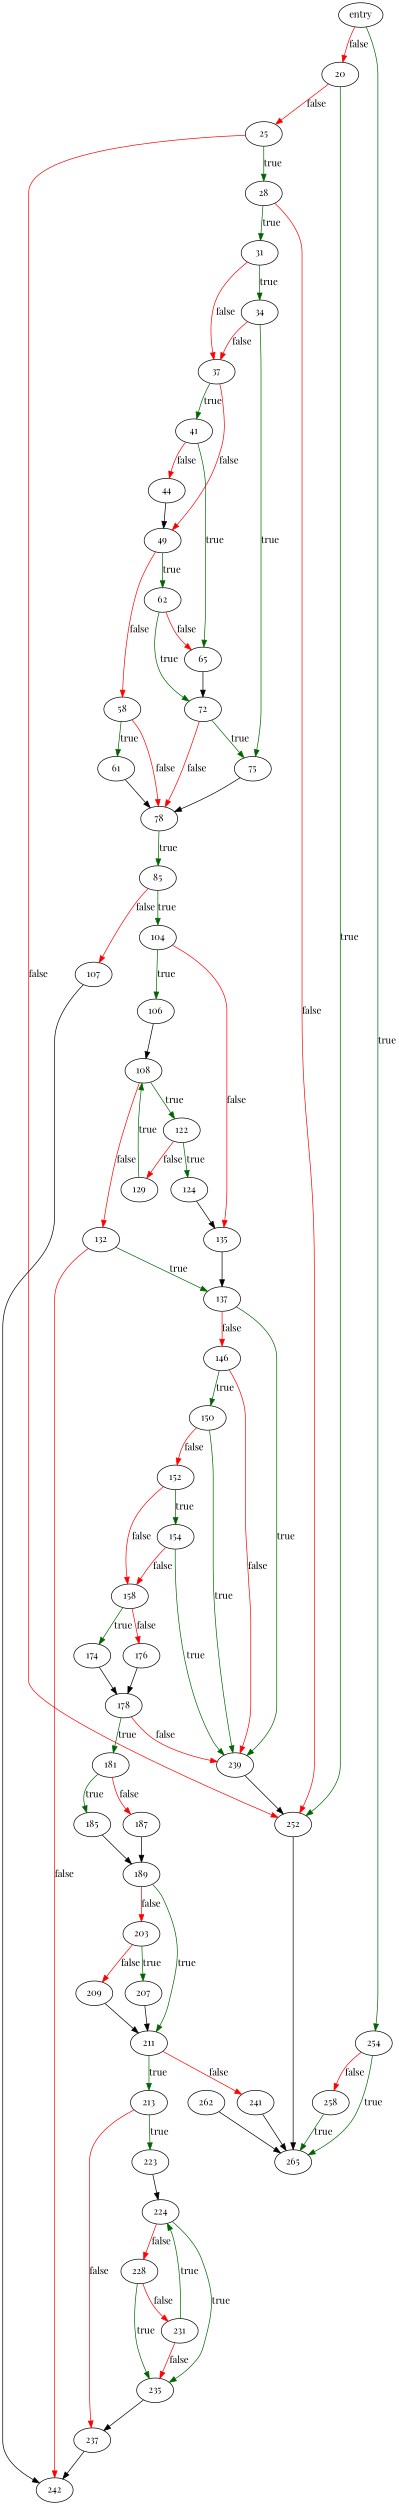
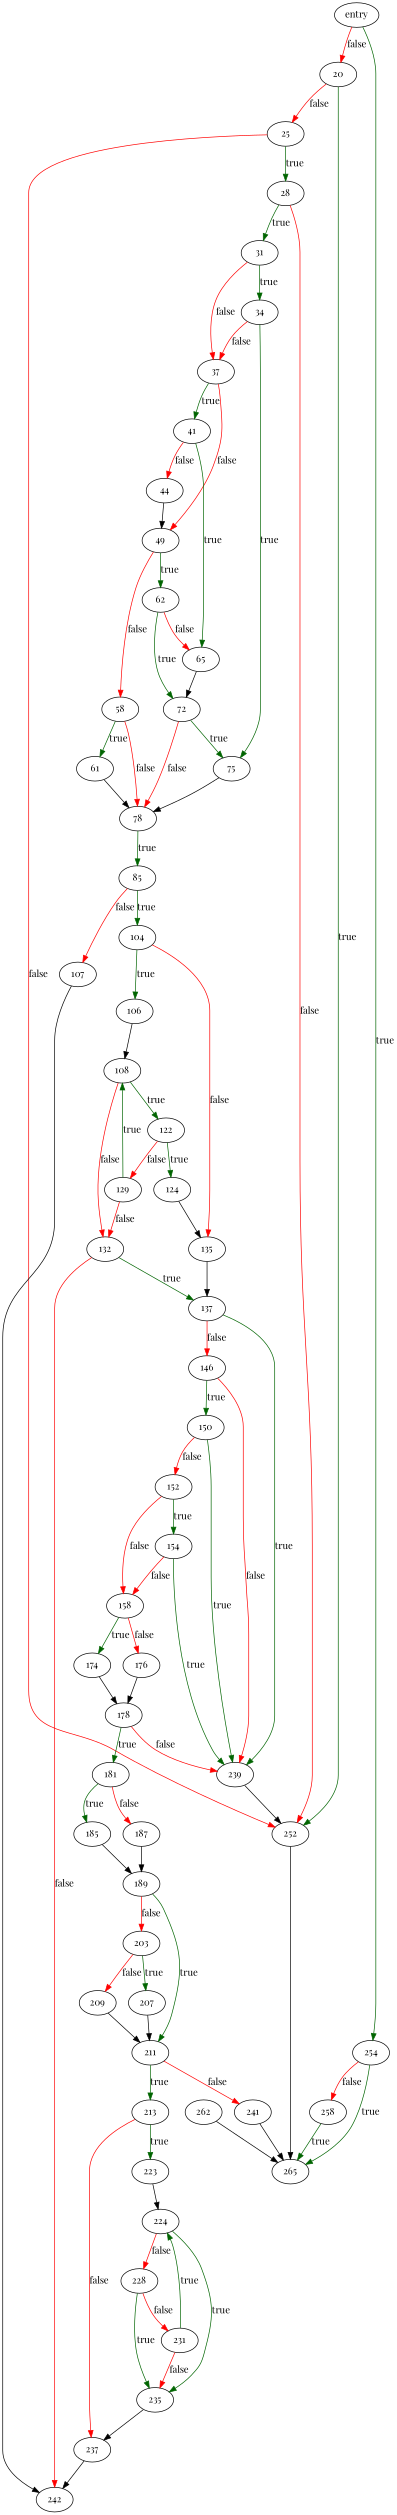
  digraph {
    fontname="Playfair Display"
    node [fontname="Playfair Display"]
    edge [color=darkgreen fontname="Playfair Display"]
    n1 [label=entry]
    20
    254
    25
    252
    265
    258
    28
    31
    34
    37
    75
    41
    49
    78
    44
    65
    58
    62
    72
    61
    85
    104
    107
    106
    135
    242
    108
    137
    122
    132
    124
    129
    146
    239
    150
    152
    154
    158
    174
    176
    178
    181
    185
    187
    189
    203
    211
    207
    209
    213
    241
    223
    237
    224
    228
    235
    231
    262
    n1 -> 20 [color=red label=false]
    n1 -> 254 [label=true]
    20 -> 25 [color=red label=false]
    20 -> 252 [label=true]
    254 -> 265 [label=true]
    254 -> 258 [color=red label=false]
    25 -> 252 [color=red label=false]
    25 -> 28 [label=true]
    252 -> 265 [color=""]
    258 -> 265 [label=true]
    28 -> 252 [color=red label=false]
    28 -> 31 [label=true]
    31 -> 34 [label=true]
    31 -> 37 [color=red label=false]
    34 -> 37 [color=red label=false]
    34 -> 75 [label=true]
    37 -> 41 [label=true]
    37 -> 49 [color=red label=false]
    75 -> 78 [color=""]
    41 -> 44 [color=red label=false]
    41 -> 65 [label=true]
    49 -> 58 [color=red label=false]
    49 -> 62 [label=true]
    78 -> 85 [label=true]
    44 -> 49 [color=""]
    65 -> 72 [color=""]
    58 -> 78 [color=red label=false]
    58 -> 61 [label=true]
    62 -> 65 [color=red label=false]
    62 -> 72 [label=true]
    72 -> 75 [label=true]
    72 -> 78 [color=red label=false]
    61 -> 78 [color=""]
    85 -> 104 [label=true]
    85 -> 107 [color=red label=false]
    104 -> 106 [label=true]
    104 -> 135 [color=red label=false]
    107 -> 242 [color=""]
    106 -> 108 [color=""]
    135 -> 137 [color=""]
    108 -> 122 [label=true]
    108 -> 132 [color=red label=false]
    137 -> 146 [color=red label=false]
    137 -> 239 [label=true]
    122 -> 124 [label=true]
    122 -> 129 [color=red label=false]
    132 -> 242 [color=red label=false]
    132 -> 137 [label=true]
    124 -> 135 [color=""]
    129 -> 108 [label=true]
+   129 -> 132 [color=red label=false]
    146 -> 239 [color=red label=false]
    146 -> 150 [label=true]
    239 -> 252 [color=""]
    150 -> 239 [label=true]
    150 -> 152 [color=red label=false]
    152 -> 154 [label=true]
    152 -> 158 [color=red label=false]
    154 -> 239 [label=true]
    154 -> 158 [color=red label=false]
    158 -> 174 [label=true]
    158 -> 176 [color=red label=false]
    174 -> 178 [color=""]
    176 -> 178 [color=""]
    178 -> 239 [color=red label=false]
    178 -> 181 [label=true]
    181 -> 185 [label=true]
    181 -> 187 [color=red label=false]
    185 -> 189 [color=""]
    187 -> 189 [color=""]
    189 -> 203 [color=red label=false]
    189 -> 211 [label=true]
    203 -> 207 [label=true]
    203 -> 209 [color=red label=false]
    211 -> 213 [label=true]
    211 -> 241 [color=red label=false]
    207 -> 211 [color=""]
    209 -> 211 [color=""]
    213 -> 223 [label=true]
    213 -> 237 [color=red label=false]
    241 -> 265 [color=""]
    223 -> 224 [color=""]
    237 -> 242 [color=""]
    224 -> 228 [color=red label=false]
    224 -> 235 [label=true]
    228 -> 235 [label=true]
    228 -> 231 [color=red label=false]
    235 -> 237 [color=""]
    231 -> 224 [label=true]
    231 -> 235 [color=red label=false]
    262 -> 265 [color=""]
  }
